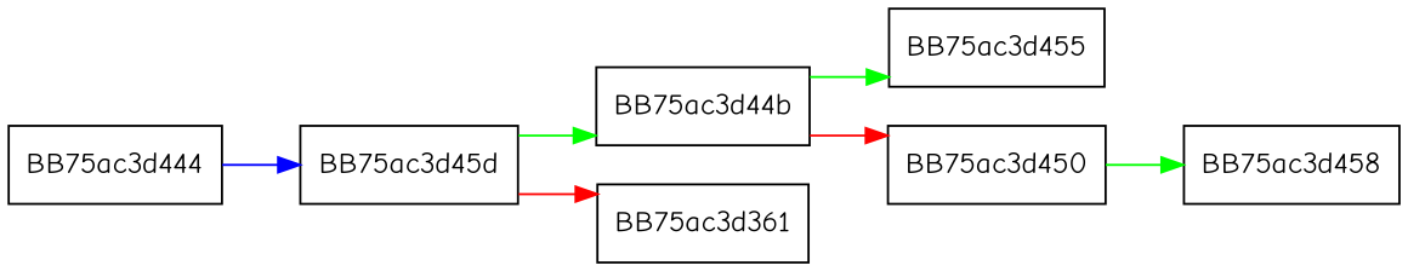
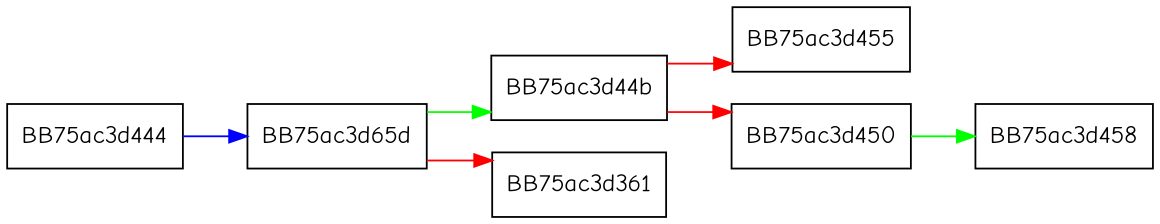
  digraph {
    fontname="Comic Neue"
    rankdir=LR
    splines=ortho
    node [fontname="Comic Neue" shape=box]
    edge [color=green fontname="Comic Neue"]
    BB75ac3d444
-   BB75ac3d45d
+   BB75ac3d45d [label=BB75ac3d65d]
    BB75ac3d44b
    n4 [label=BB75ac3d361]
    BB75ac3d455
    BB75ac3d450
    BB75ac3d458
    BB75ac3d444 -> BB75ac3d45d [color=blue]
    BB75ac3d45d -> BB75ac3d44b
    BB75ac3d45d -> n4 [color=red]
-   BB75ac3d44b -> BB75ac3d455
+   BB75ac3d44b -> BB75ac3d455 [color=red]
    BB75ac3d44b -> BB75ac3d450 [color=red]
    BB75ac3d450 -> BB75ac3d458
  }
